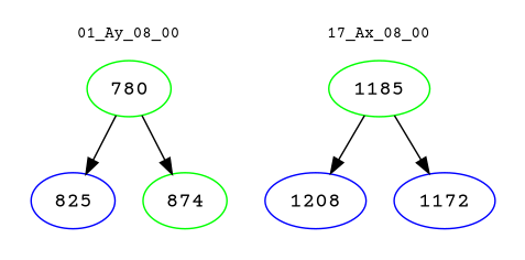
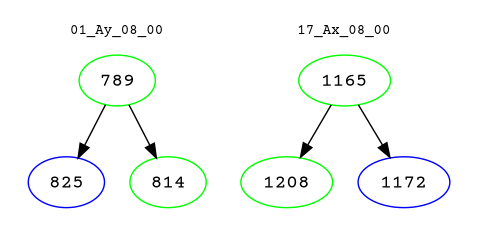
  digraph {
    fontname="Courier Prime"
    node [color=green fontname="Courier Prime"]
    edge [color=black fontname="Courier Prime"]
-   n1 [label=780]
+   n1 [label=789]
    n2 [color=blue label=825]
-   n3 [label=874]
-   n4 [label=1185]
-   n5 [color=blue label=1208]
+   n3 [label=814]
+   n4 [label=1165]
+   n5 [label=1208]
    n6 [color=blue label=1172]
    subgraph cluster_1 {
      color=white
      fontsize=10
      label="01_Ay_08_00"
      n1
      n2
      n3
    }
    subgraph cluster_2 {
      color=white
      fontsize=10
      label="17_Ax_08_00"
      n4
      n5
      n6
    }
    n1 -> n2
    n1 -> n3
    n4 -> n5
    n4 -> n6
  }
